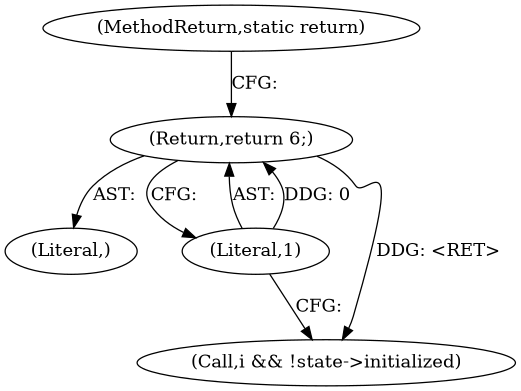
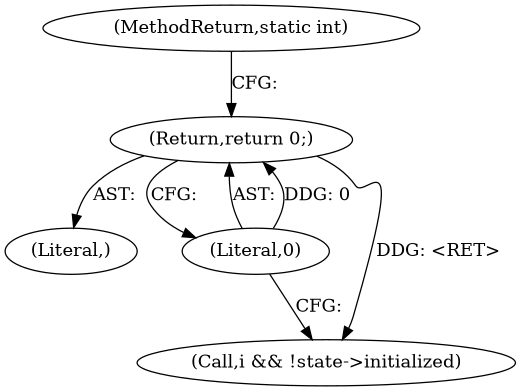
  digraph {
-   n1 [label="(Return,return 6;)"]
-   n2 [label="(Literal,1)"]
+   n1 [label="(Return,return 0;)"]
+   n2 [label="(Literal,0)"]
    n3 [label="(Literal,)"]
    n4 [label="(Call,i && !state->initialized)"]
-   n5 [label="(MethodReturn,static return)"]
+   n5 [label="(MethodReturn,static int)"]
    n1 -> n2 [label="CFG: "]
    n1 -> n3 [label="AST: "]
    n1 -> n4 [label="DDG: <RET>"]
    n2 -> n1 [label="AST: "]
    n2 -> n1 [label="DDG: 0"]
    n2 -> n4 [label="CFG: "]
    n5 -> n1 [label="CFG: "]
  }
